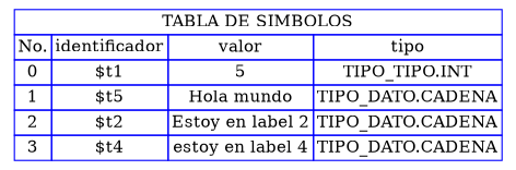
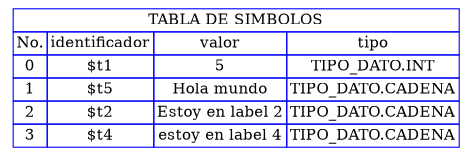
  digraph {
-   n1 [label=<<table border='0' cellborder='1' color='blue' cellspacing='0'><tr><td colspan='4'>TABLA DE SIMBOLOS</td></tr><tr><td>No.</td><td>identificador</td><td>valor</td><td>tipo</td></tr><tr><td>0</td><td>$t1</td><td>5</td><td>TIPO_TIPO.INT</td></tr><tr><td>1</td><td>$t5</td><td>Hola mundo</td><td>TIPO_DATO.CADENA</td></tr><tr><td>2</td><td>$t2</td><td>Estoy en label 2</td><td>TIPO_DATO.CADENA</td></tr><tr><td>3</td><td>$t4</td><td>estoy en label 4</td><td>TIPO_DATO.CADENA</td></tr> </table>> shape=plaintext]
+   n1 [label=<<table border='0' cellborder='1' color='blue' cellspacing='0'><tr><td colspan='4'>TABLA DE SIMBOLOS</td></tr><tr><td>No.</td><td>identificador</td><td>valor</td><td>tipo</td></tr><tr><td>0</td><td>$t1</td><td>5</td><td>TIPO_DATO.INT</td></tr><tr><td>1</td><td>$t5</td><td>Hola mundo</td><td>TIPO_DATO.CADENA</td></tr><tr><td>2</td><td>$t2</td><td>Estoy en label 2</td><td>TIPO_DATO.CADENA</td></tr><tr><td>3</td><td>$t4</td><td>estoy en label 4</td><td>TIPO_DATO.CADENA</td></tr> </table>> shape=plaintext]
  }
